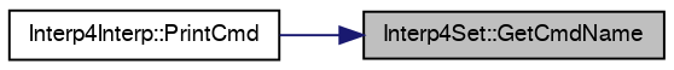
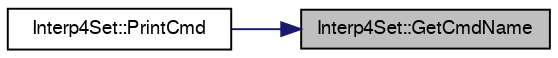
  digraph {
    rankdir=RL
    node [color=black fontname=FreeSans fontsize=10 shape=record style=filled]
    n1 [fillcolor=grey75 fontcolor=black height=0.2 label="Interp4Set::GetCmdName" width=0.4]
-   n2 [fillcolor=white height=0.2 label="Interp4Interp::PrintCmd" width=0.4]
+   n2 [fillcolor=white height=0.2 label="Interp4Set::PrintCmd" width=0.4]
    n1 -> n2 [color=midnightblue dir=back fontname=FreeSans fontsize=10 labelfontname=FreeSans labelfontsize=10 style=solid]
  }
